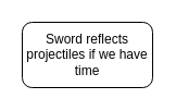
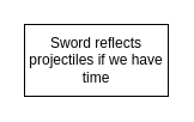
  <mxCell id="0" />
  <mxCell id="1" parent="0" />
- <mxCell id="2" value="Sword reflects projectiles if we have time" style="rounded=1;whiteSpace=wrap;html=1;" vertex="1" parent="1"><mxGeometry x="20" y="20" width="120" height="60" as="geometry" /></mxCell>
+ <mxCell id="2" value="Sword reflects projectiles if we have time" style="whiteSpace=wrap;html=1;rounded=0;" vertex="1" parent="1"><mxGeometry x="20" y="20" width="120" height="60" as="geometry" /></mxCell>
